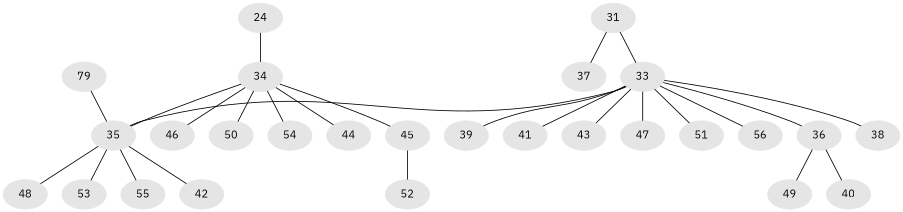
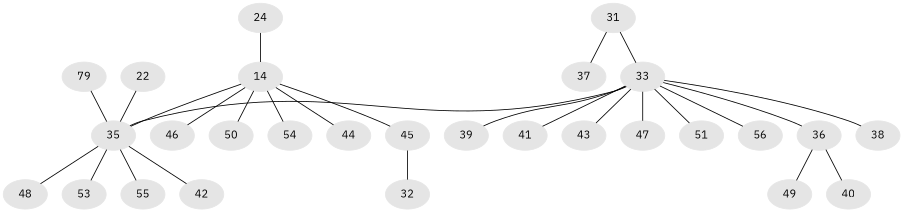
  graph {
    fontname="IBM Plex Sans"
    node [color=gray90 fontname="IBM Plex Sans" style=filled]
    edge [fontname="IBM Plex Sans"]
    35 [super="+21+30"]
    42
    48
    53
    55
+   22
    24 [super="+14"]
-   34 [super="+5+12+28"]
+   34 [super="+5+12+28" label=14]
    44
    45
    46
    50
    54
    n14 [label=79]
    33 [super="+16+32+20+27"]
    36 [super="+25"]
    38
    39
    41
    43
    47
    51
    56
    31
    37
    40
    49
-   52
+   52 [label=32]
    35 -- 42
    35 -- 48
    35 -- 53
    35 -- 55
+   22 -- 35
    24 -- 34
    34 -- 35
    34 -- 44
    34 -- 45
    34 -- 46
    34 -- 50
    34 -- 54
    45 -- 52
    n14 -- 35
    33 -- 35
    33 -- 36
    33 -- 38
    33 -- 39
    33 -- 41
    33 -- 43
    33 -- 47
    33 -- 51
    33 -- 56
    36 -- 40
    36 -- 49
    31 -- 33
    31 -- 37
  }
